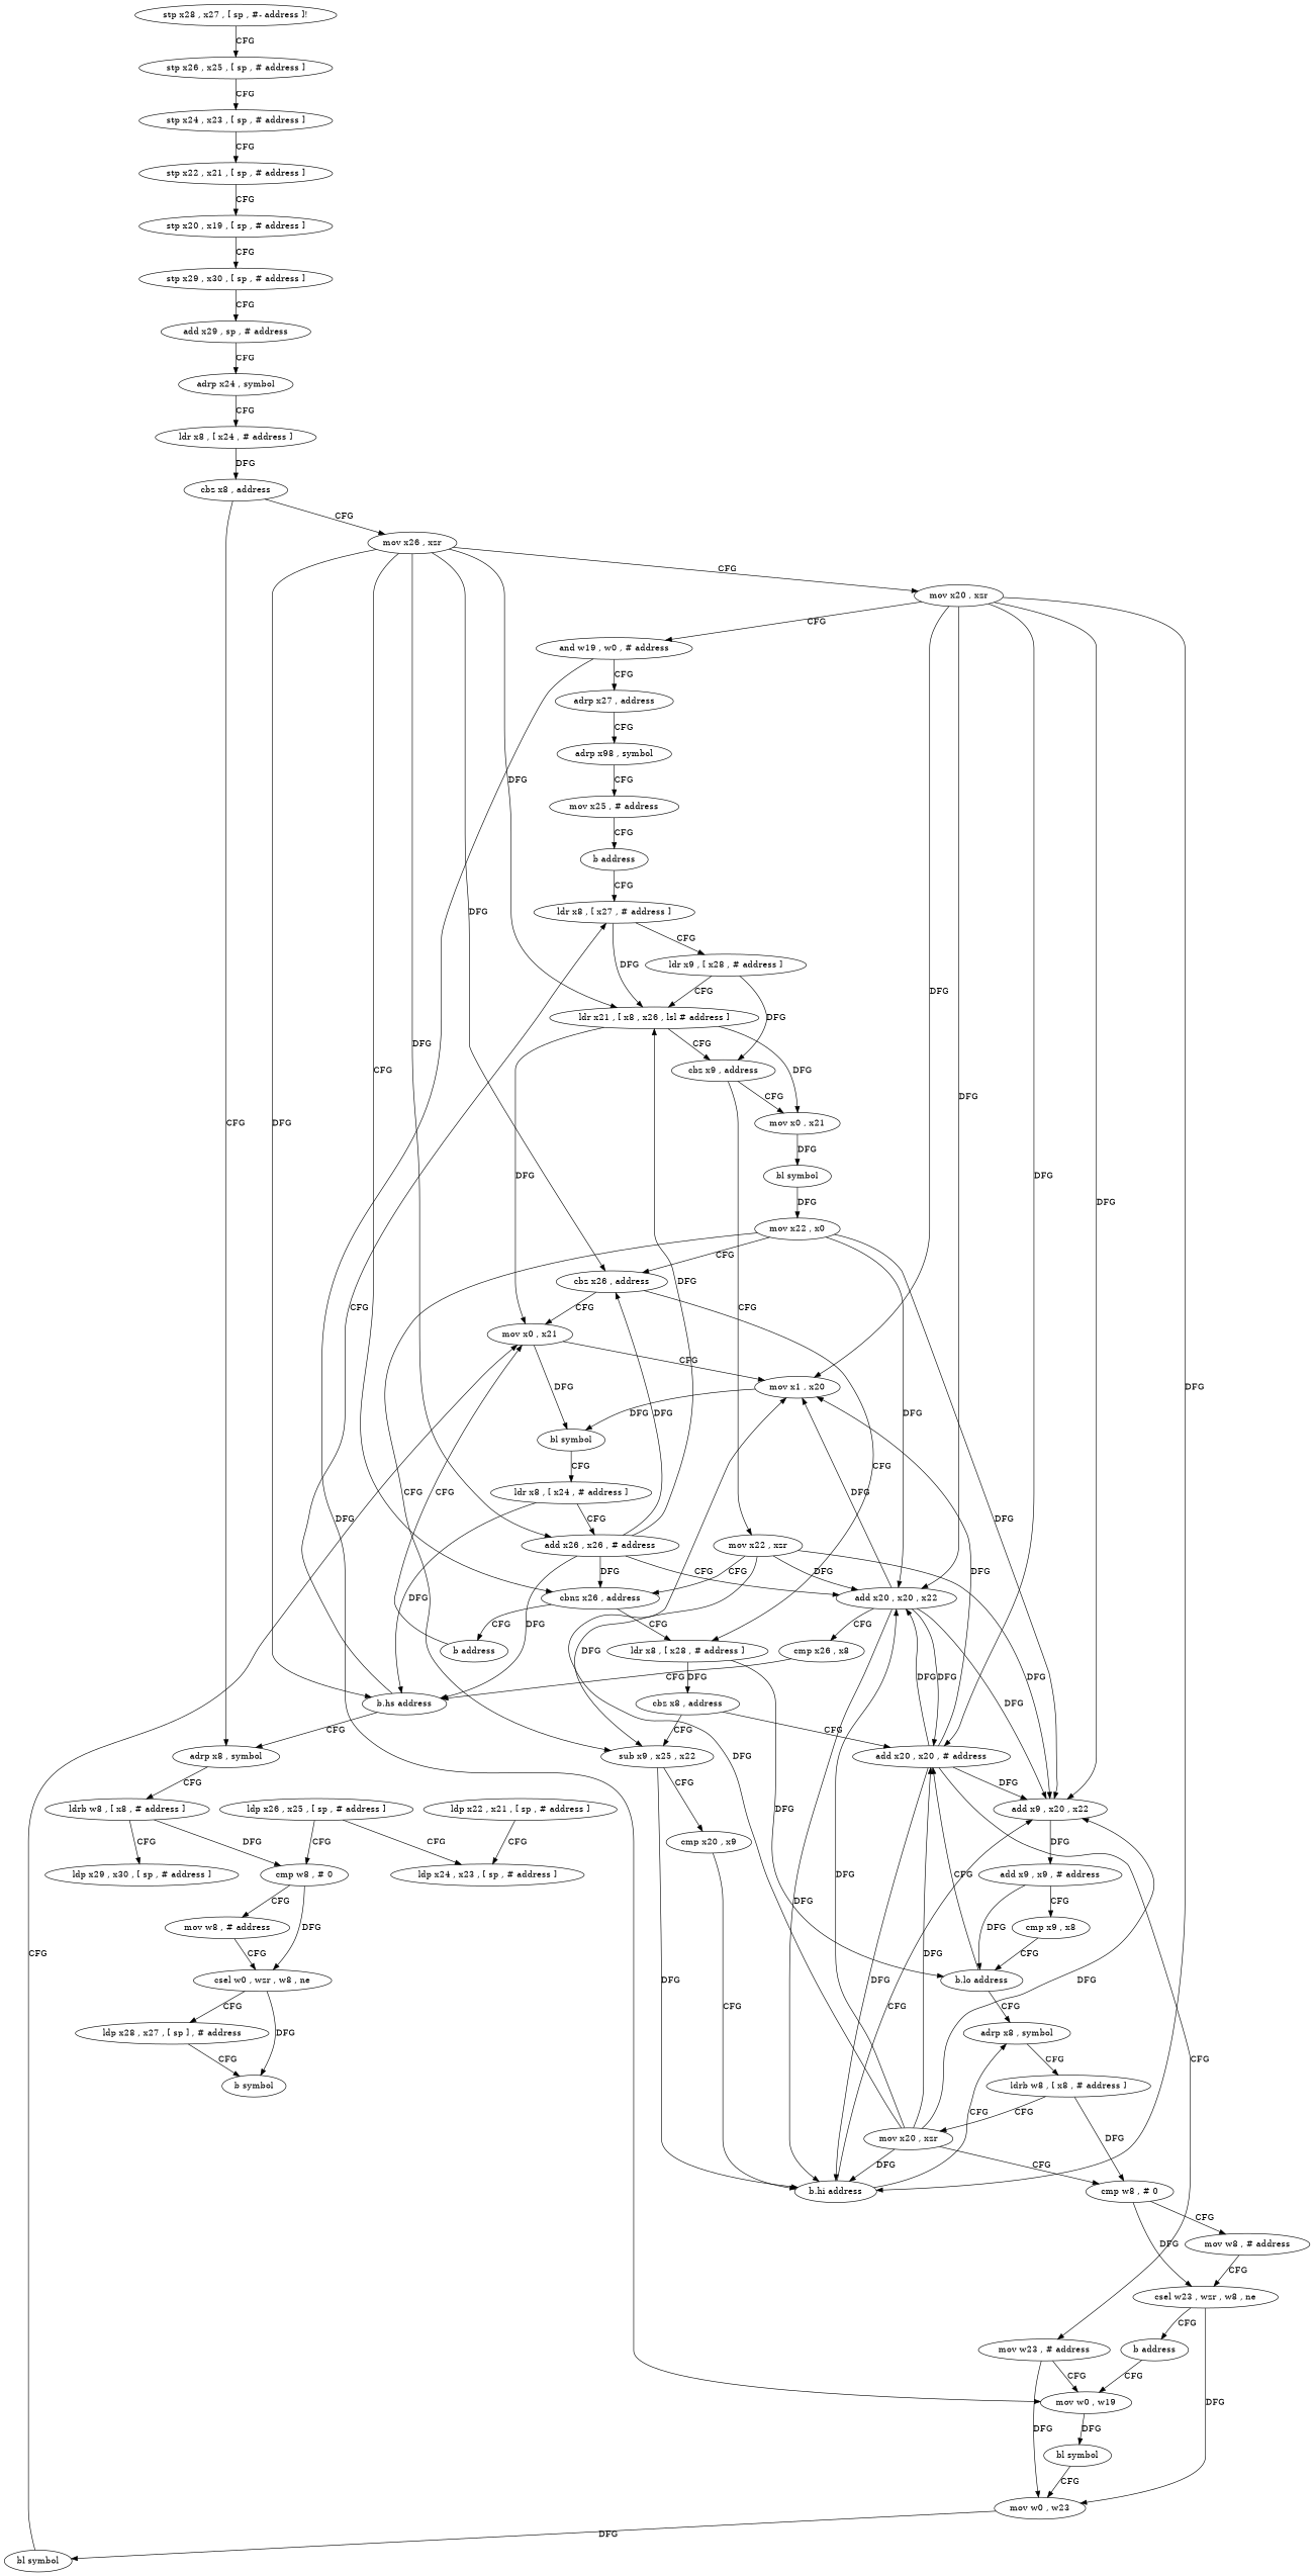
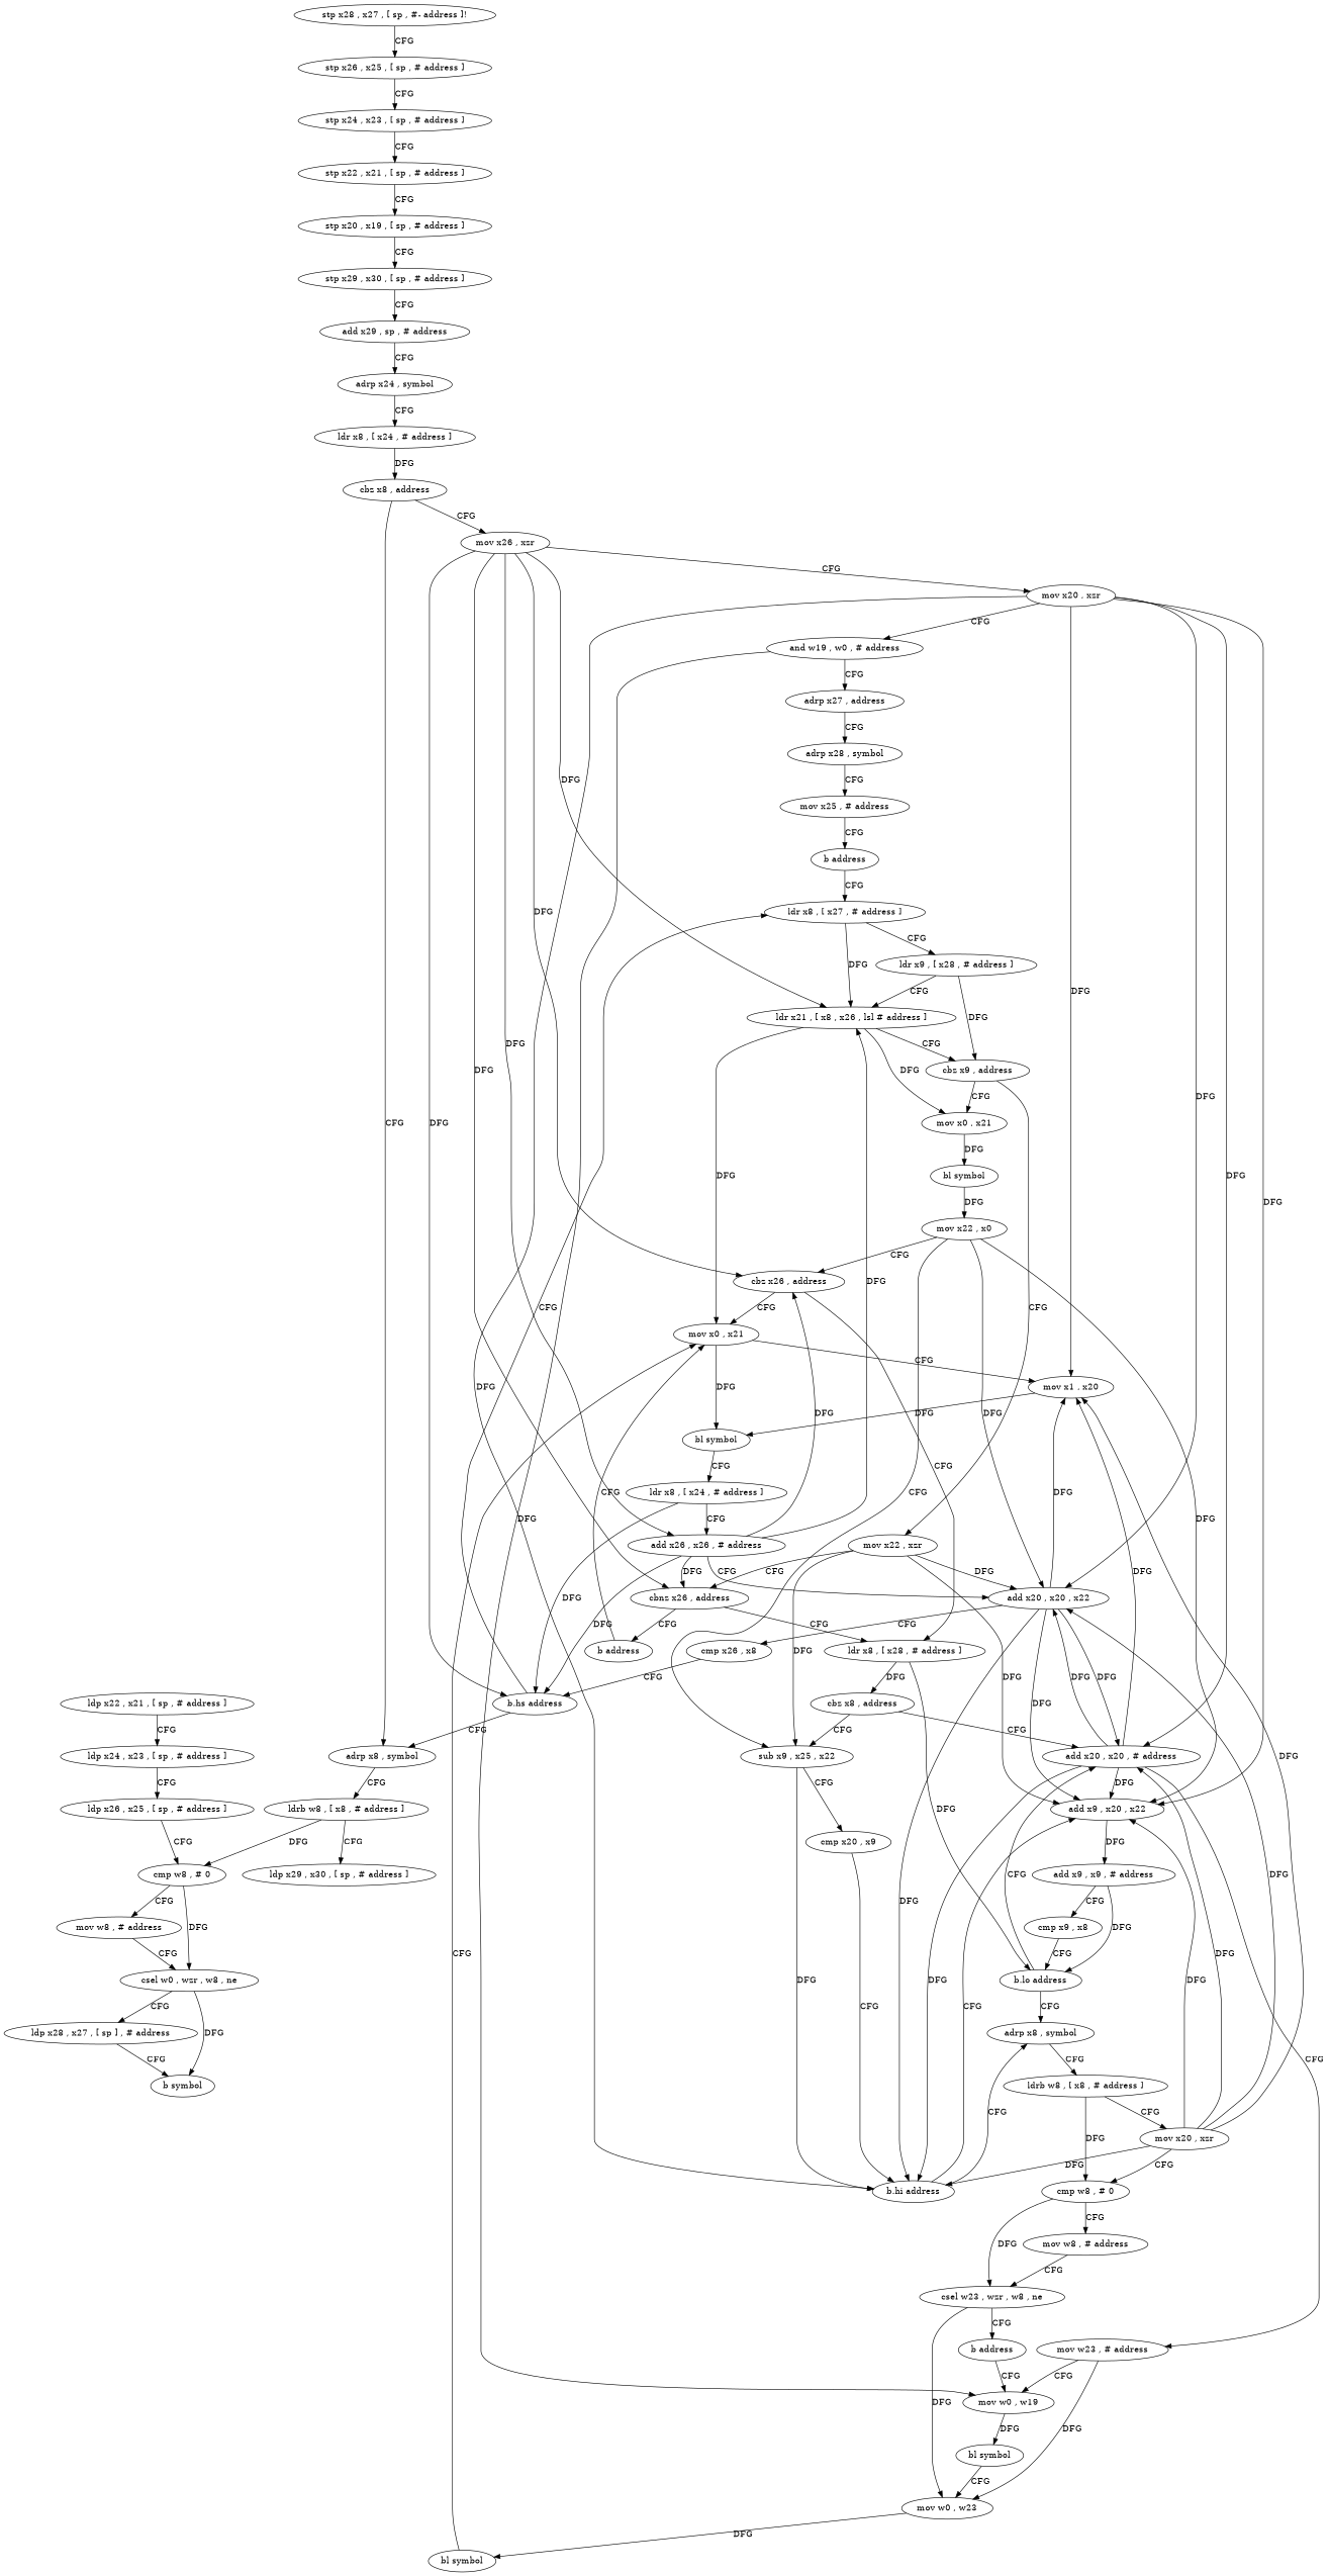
  digraph {
    n1 [label="stp x28 , x27 , [ sp , #- address ]!"]
    n2 [label="stp x26 , x25 , [ sp , # address ]"]
    n3 [label="stp x24 , x23 , [ sp , # address ]"]
    n4 [label="stp x22 , x21 , [ sp , # address ]"]
    n5 [label="stp x20 , x19 , [ sp , # address ]"]
    n6 [label="stp x29 , x30 , [ sp , # address ]"]
    n7 [label="add x29 , sp , # address"]
    n8 [label="adrp x24 , symbol"]
    n9 [label="ldr x8 , [ x24 , # address ]"]
    n10 [label="cbz x8 , address"]
    n11 [label="adrp x8 , symbol"]
    n12 [label="mov x26 , xzr"]
    n13 [label="ldrb w8 , [ x8 , # address ]"]
    n14 [label="mov x20 , xzr"]
    n15 [label="ldr x21 , [ x8 , x26 , lsl # address ]"]
    n16 [label="cbnz x26 , address"]
    n17 [label="cbz x26 , address"]
    n18 [label="add x26 , x26 , # address"]
    n19 [label="b.hs address"]
    n20 [label="ldp x29 , x30 , [ sp , # address ]"]
    n21 [label="cmp w8 , # 0"]
    n22 [label="and w19 , w0 , # address"]
    n23 [label="add x20 , x20 , # address"]
    n24 [label="mov x1 , x20"]
    n25 [label="add x20 , x20 , x22"]
    n26 [label="b.hi address"]
    n27 [label="add x9 , x20 , x22"]
    n28 [label="cbz x9 , address"]
    n29 [label="mov x0 , x21"]
    n30 [label="mov x0 , x21"]
    n31 [label="ldr x8 , [ x28 , # address ]"]
    n32 [label="b address"]
    n33 [label="ldr x8 , [ x27 , # address ]"]
    n34 [label="mov w8 , # address"]
    n35 [label="csel w0 , wzr , w8 , ne"]
    n36 [label="ldp x22 , x21 , [ sp , # address ]"]
    n37 [label="ldp x24 , x23 , [ sp , # address ]"]
    n38 [label="ldp x26 , x25 , [ sp , # address ]"]
    n39 [label="ldp x28 , x27 , [ sp ] , # address"]
    n40 [label="b symbol"]
    n41 [label="adrp x27 , address"]
    n42 [label="mov w0 , w19"]
    n43 [label="mov w23 , # address"]
    n44 [label="bl symbol"]
    n45 [label="cmp x26 , x8"]
    n46 [label="adrp x8 , symbol"]
    n47 [label="add x9 , x9 , # address"]
-   n48 [label="adrp x98 , symbol"]
+   n48 [label="adrp x28 , symbol"]
    n49 [label="bl symbol"]
    n50 [label="mov x25 , # address"]
    n51 [label="b address"]
    n52 [label="ldr x9 , [ x28 , # address ]"]
    n53 [label="mov x22 , xzr"]
    n54 [label="bl symbol"]
    n55 [label="sub x9 , x25 , x22"]
    n56 [label="cmp x20 , x9"]
    n57 [label="mov x22 , x0"]
    n58 [label="cbz x8 , address"]
    n59 [label="b.lo address"]
    n60 [label="ldr x8 , [ x24 , # address ]"]
    n61 [label="mov w0 , w23"]
    n62 [label="bl symbol"]
    n63 [label="ldrb w8 , [ x8 , # address ]"]
    n64 [label="mov x20 , xzr"]
    n65 [label="cmp w8 , # 0"]
    n66 [label="cmp x9 , x8"]
    n67 [label="mov w8 , # address"]
    n68 [label="csel w23 , wzr , w8 , ne"]
    n69 [label="b address"]
    n1 -> n2 [label=CFG]
    n2 -> n3 [label=CFG]
    n3 -> n4 [label=CFG]
    n4 -> n5 [label=CFG]
    n5 -> n6 [label=CFG]
    n6 -> n7 [label=CFG]
    n7 -> n8 [label=CFG]
    n8 -> n9 [label=CFG]
    n9 -> n10 [label=DFG]
    n10 -> n11 [label=CFG]
    n10 -> n12 [label=CFG]
    n11 -> n13 [label=CFG]
    n12 -> n14 [label=CFG]
    n12 -> n15 [label=DFG]
-   n12 -> n16 [label=CFG]
+   n12 -> n16 [label=DFG]
    n12 -> n17 [label=DFG]
    n12 -> n18 [label=DFG]
    n12 -> n19 [label=DFG]
    n13 -> n20 [label=CFG]
    n13 -> n21 [label=DFG]
    n14 -> n22 [label=CFG]
    n14 -> n23 [label=DFG]
    n14 -> n24 [label=DFG]
    n14 -> n25 [label=DFG]
    n14 -> n26 [label=DFG]
    n14 -> n27 [label=DFG]
    n15 -> n28 [label=CFG]
    n15 -> n29 [label=DFG]
    n15 -> n30 [label=DFG]
    n16 -> n31 [label=CFG]
    n16 -> n32 [label=CFG]
    n17 -> n30 [label=CFG]
    n17 -> n31 [label=CFG]
    n18 -> n15 [label=DFG]
    n18 -> n16 [label=DFG]
    n18 -> n17 [label=DFG]
    n18 -> n19 [label=DFG]
    n18 -> n25 [label=CFG]
    n19 -> n11 [label=CFG]
    n19 -> n33 [label=CFG]
    n21 -> n34 [label=CFG]
    n21 -> n35 [label=DFG]
    n22 -> n41 [label=CFG]
    n22 -> n42 [label=DFG]
    n23 -> n24 [label=DFG]
    n23 -> n25 [label=DFG]
    n23 -> n26 [label=DFG]
    n23 -> n27 [label=DFG]
    n23 -> n43 [label=CFG]
    n24 -> n44 [label=DFG]
    n25 -> n23 [label=DFG]
    n25 -> n24 [label=DFG]
    n25 -> n26 [label=DFG]
    n25 -> n27 [label=DFG]
    n25 -> n45 [label=CFG]
    n26 -> n27 [label=CFG]
    n26 -> n46 [label=CFG]
    n27 -> n47 [label=DFG]
    n28 -> n29 [label=CFG]
    n28 -> n53 [label=CFG]
    n29 -> n54 [label=DFG]
    n30 -> n24 [label=CFG]
    n30 -> n44 [label=DFG]
    n31 -> n58 [label=DFG]
    n31 -> n59 [label=DFG]
    n32 -> n30 [label=CFG]
    n33 -> n15 [label=DFG]
    n33 -> n52 [label=CFG]
    n34 -> n35 [label=CFG]
    n35 -> n39 [label=CFG]
    n35 -> n40 [label=DFG]
    n36 -> n37 [label=CFG]
-   n38 -> n37 [label=CFG]
+   n37 -> n38 [label=CFG]
    n38 -> n21 [label=CFG]
    n39 -> n40 [label=CFG]
    n41 -> n48 [label=CFG]
    n42 -> n49 [label=DFG]
    n43 -> n42 [label=CFG]
    n43 -> n61 [label=DFG]
    n44 -> n60 [label=CFG]
    n45 -> n19 [label=CFG]
    n46 -> n63 [label=CFG]
    n47 -> n59 [label=DFG]
    n47 -> n66 [label=CFG]
    n48 -> n50 [label=CFG]
    n49 -> n61 [label=CFG]
    n50 -> n51 [label=CFG]
    n51 -> n33 [label=CFG]
    n52 -> n15 [label=CFG]
    n52 -> n28 [label=DFG]
    n53 -> n16 [label=CFG]
    n53 -> n25 [label=DFG]
    n53 -> n27 [label=DFG]
    n53 -> n55 [label=DFG]
    n54 -> n57 [label=DFG]
    n55 -> n26 [label=DFG]
    n55 -> n56 [label=CFG]
    n56 -> n26 [label=CFG]
    n57 -> n17 [label=CFG]
    n57 -> n25 [label=DFG]
    n57 -> n27 [label=DFG]
    n57 -> n55 [label=CFG]
    n58 -> n23 [label=CFG]
    n58 -> n55 [label=CFG]
    n59 -> n23 [label=CFG]
    n59 -> n46 [label=CFG]
    n60 -> n18 [label=CFG]
    n60 -> n19 [label=DFG]
    n61 -> n62 [label=DFG]
    n62 -> n30 [label=CFG]
    n63 -> n64 [label=CFG]
    n63 -> n65 [label=DFG]
    n64 -> n23 [label=DFG]
    n64 -> n24 [label=DFG]
    n64 -> n25 [label=DFG]
    n64 -> n26 [label=DFG]
    n64 -> n27 [label=DFG]
    n64 -> n65 [label=CFG]
    n65 -> n67 [label=CFG]
    n65 -> n68 [label=DFG]
    n66 -> n59 [label=CFG]
    n67 -> n68 [label=CFG]
    n68 -> n61 [label=DFG]
    n68 -> n69 [label=CFG]
    n69 -> n42 [label=CFG]
  }
